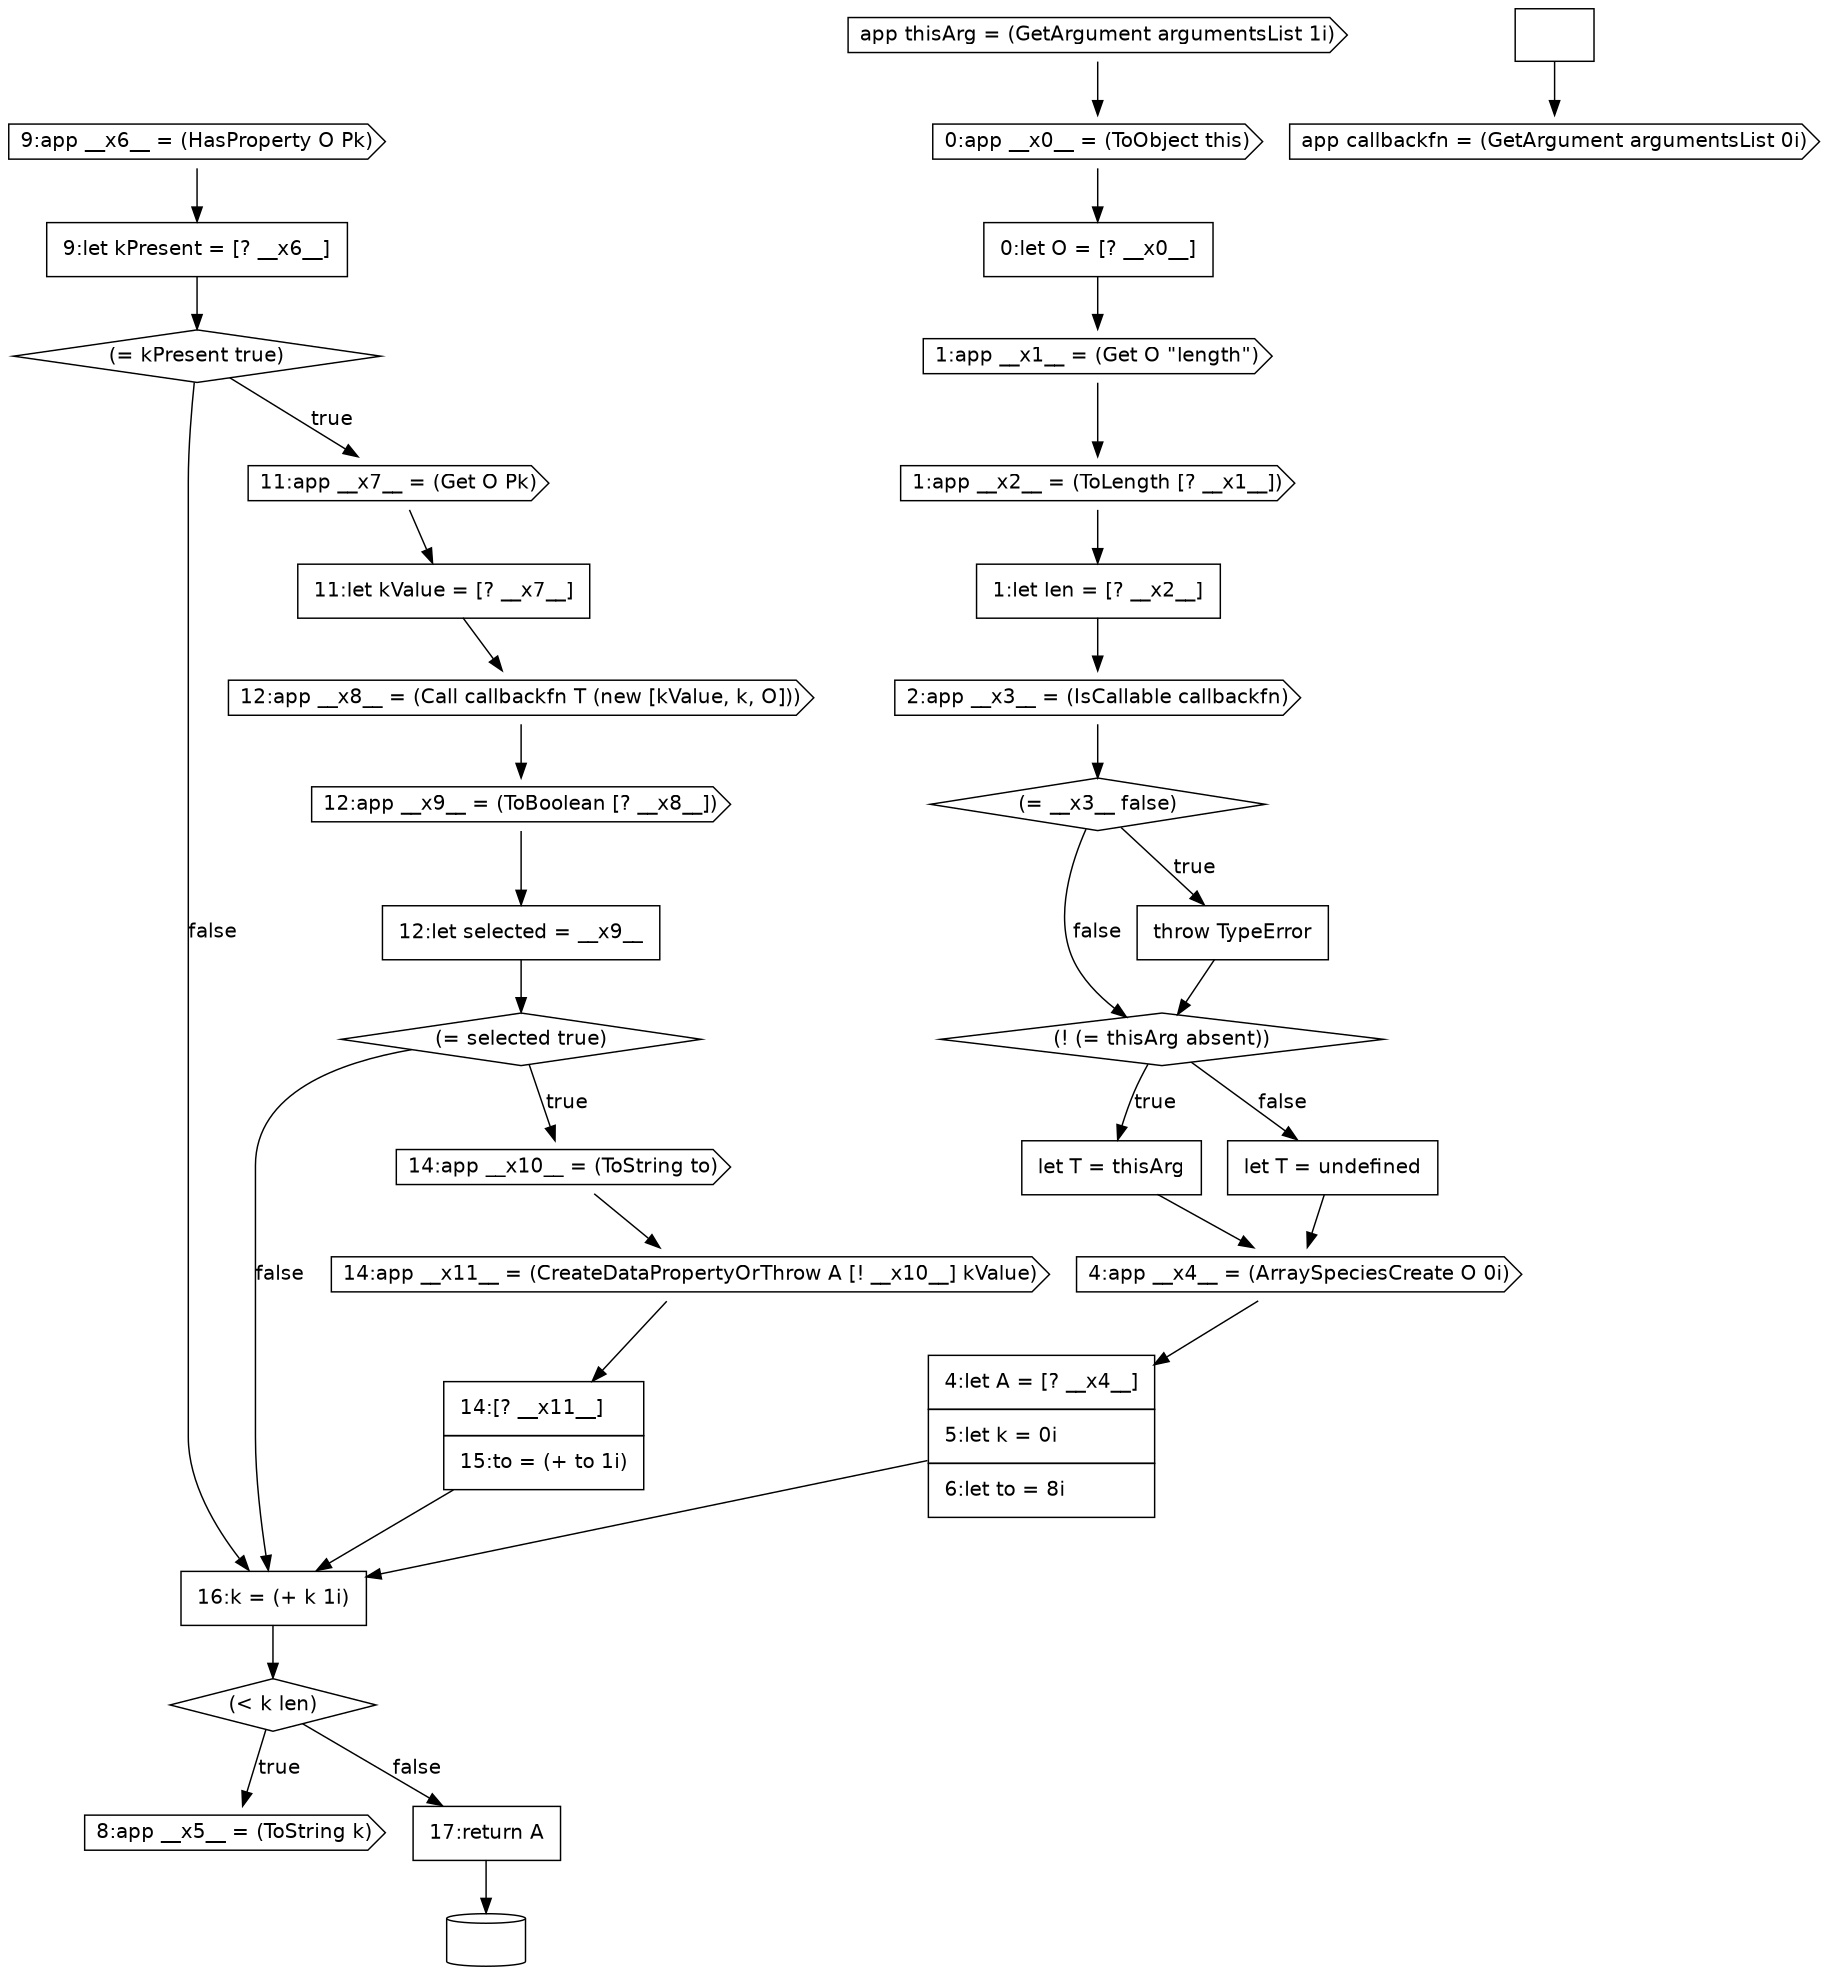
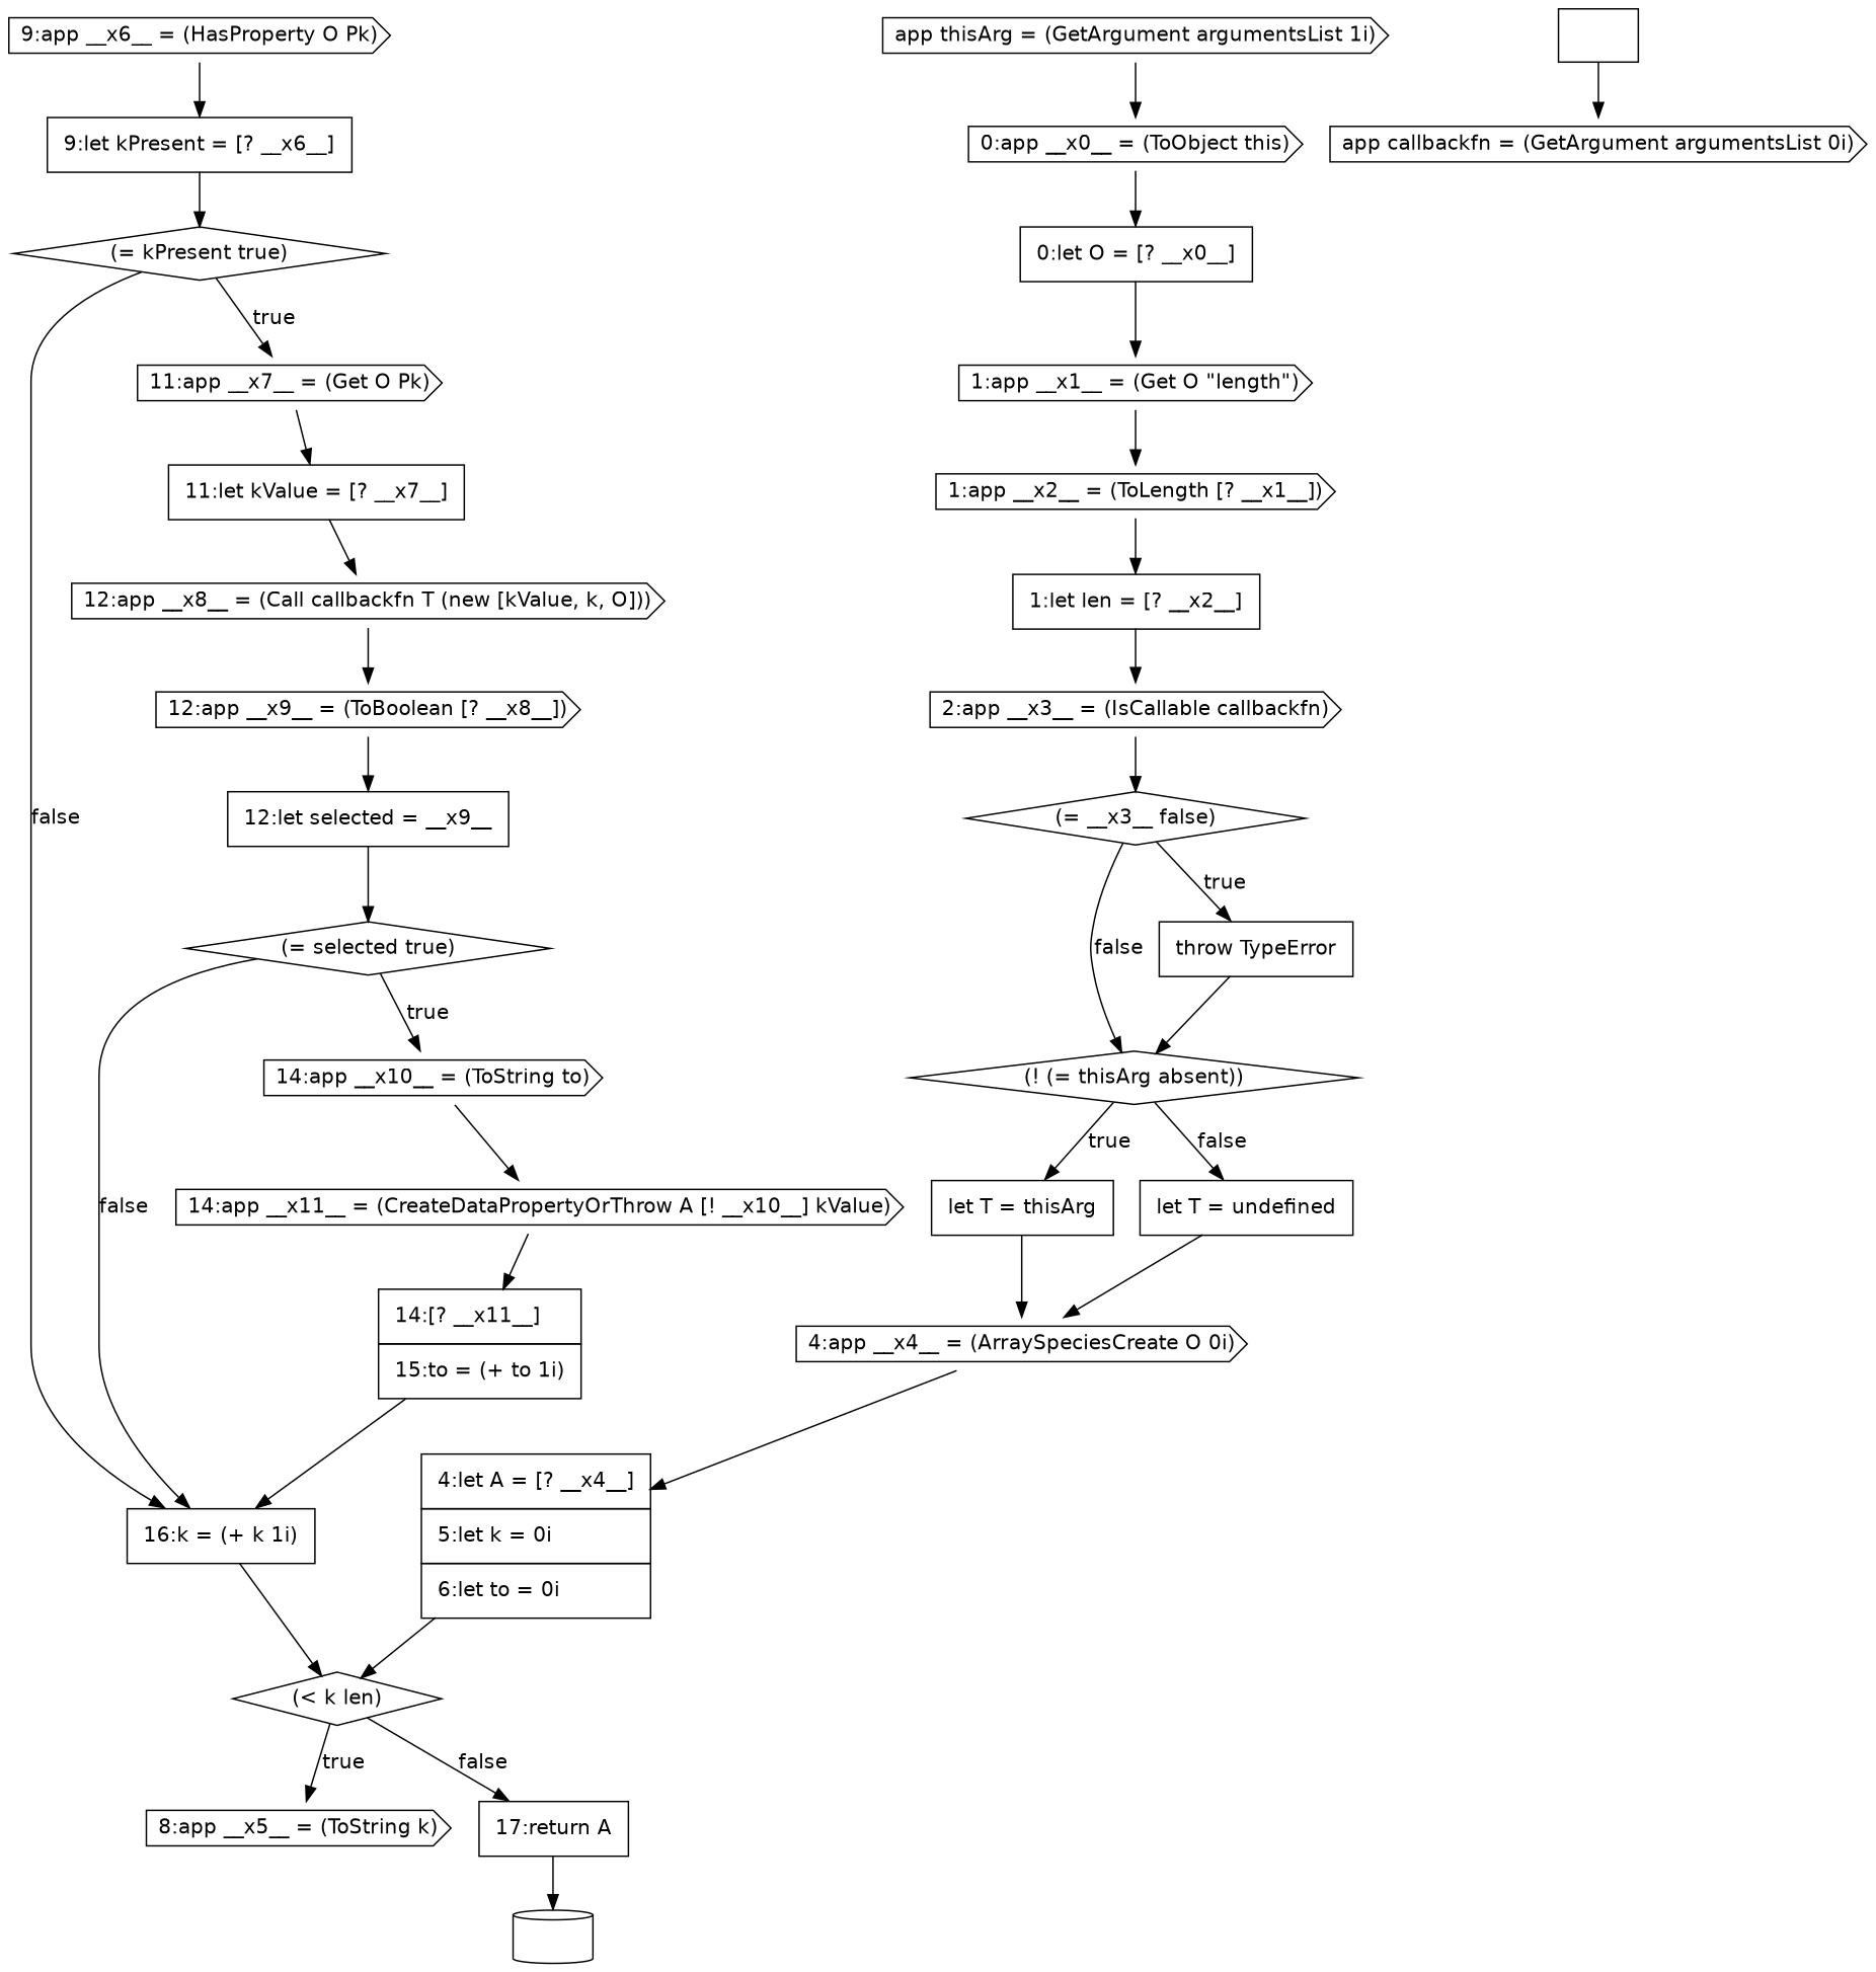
  digraph {
    fontname="DejaVu Sans"
    node [color=black fillcolor=white fontname="DejaVu Sans" shape=cds style=filled]
    edge [color=black fontname="DejaVu Sans"]
    n1 [label=<<font color="black">8:app __x5__ = (ToString k)</font>>]
    n2 [label=<<font color="black">12:app __x8__ = (Call callbackfn T (new [kValue, k, O]))</font>>]
    n3 [label=<<font color="black">12:app __x9__ = (ToBoolean [? __x8__])</font>>]
    n4 [label=<<font color="black">     <table border="0" cellborder="1" cellspacing="0" cellpadding="10">       <tr><td align="left">12:let selected = __x9__</td></tr>     </table>   </font>> margin=0 shape=none]
    n5 [label=<<font color="black">     <table border="0" cellborder="1" cellspacing="0" cellpadding="10">       <tr><td align="left">0:let O = [? __x0__]</td></tr>     </table>   </font>> margin=0 shape=none]
    n6 [label=<<font color="black">1:app __x1__ = (Get O &quot;length&quot;)</font>>]
    n7 [label=<<font color="black">1:app __x2__ = (ToLength [? __x1__])</font>>]
    n8 [label=<<font color="black">(! (= thisArg absent))</font>> shape=diamond]
    n9 [label=<<font color="black">     <table border="0" cellborder="1" cellspacing="0" cellpadding="10">       <tr><td align="left">let T = thisArg</td></tr>     </table>   </font>> margin=0 shape=none]
    n10 [label=<<font color="black">     <table border="0" cellborder="1" cellspacing="0" cellpadding="10">       <tr><td align="left">let T = undefined</td></tr>     </table>   </font>> margin=0 shape=none]
    n11 [label=<<font color="black">4:app __x4__ = (ArraySpeciesCreate O 0i)</font>>]
    n12 [label=<<font color="black">14:app __x11__ = (CreateDataPropertyOrThrow A [! __x10__] kValue)</font>>]
    n13 [label=<<font color="black">     <table border="0" cellborder="1" cellspacing="0" cellpadding="10">       <tr><td align="left">14:[? __x11__]</td></tr>       <tr><td align="left">15:to = (+ to 1i)</td></tr>     </table>   </font>> margin=0 shape=none]
    n14 [label=<<font color="black">     <table border="0" cellborder="1" cellspacing="0" cellpadding="10">       <tr><td align="left">16:k = (+ k 1i)</td></tr>     </table>   </font>> margin=0 shape=none]
    n15 [label=<<font color="black">(&lt; k len)</font>> shape=diamond]
    n16 [label=<<font color="black">     <table border="0" cellborder="1" cellspacing="0" cellpadding="10">       <tr><td align="left">17:return A</td></tr>     </table>   </font>> margin=0 shape=none]
    n17 [label=" " shape=cylinder]
    n18 [label=<<font color="black">0:app __x0__ = (ToObject this)</font>>]
    n19 [label=<<font color="black">     <table border="0" cellborder="1" cellspacing="0" cellpadding="10">       <tr><td align="left">9:let kPresent = [? __x6__]</td></tr>     </table>   </font>> margin=0 shape=none]
    n20 [label=<<font color="black">(= kPresent true)</font>> shape=diamond]
    n21 [label=<<font color="black">11:app __x7__ = (Get O Pk)</font>>]
-   n22 [label=<<font color="black">     <table border="0" cellborder="1" cellspacing="0" cellpadding="10">       <tr><td align="left">4:let A = [? __x4__]</td></tr>       <tr><td align="left">5:let k = 0i</td></tr>       <tr><td align="left">6:let to = 8i</td></tr>     </table>   </font>> margin=0 shape=none]
+   n22 [label=<<font color="black">     <table border="0" cellborder="1" cellspacing="0" cellpadding="10">       <tr><td align="left">4:let A = [? __x4__]</td></tr>       <tr><td align="left">5:let k = 0i</td></tr>       <tr><td align="left">6:let to = 0i</td></tr>     </table>   </font>> margin=0 shape=none]
    n23 [label=<<font color="black">9:app __x6__ = (HasProperty O Pk)</font>>]
    n24 [label=<<font color="black">     <table border="0" cellborder="1" cellspacing="0" cellpadding="10">       <tr><td align="left">1:let len = [? __x2__]</td></tr>     </table>   </font>> margin=0 shape=none]
    n25 [label=<<font color="black">2:app __x3__ = (IsCallable callbackfn)</font>>]
    n26 [label=<<font color="black">     <table border="0" cellborder="1" cellspacing="0" cellpadding="10">       <tr><td align="left">11:let kValue = [? __x7__]</td></tr>     </table>   </font>> margin=0 shape=none]
    n27 [label=<<font color="black">app callbackfn = (GetArgument argumentsList 0i)</font>>]
    n28 [label=<<font color="black">app thisArg = (GetArgument argumentsList 1i)</font>>]
    n29 [label=<<font color="black">(= selected true)</font>> shape=diamond]
    n30 [label=<<font color="black">(= __x3__ false)</font>> shape=diamond]
    n31 [label=<<font color="black">     <table border="0" cellborder="1" cellspacing="0" cellpadding="10">       <tr><td align="left">throw TypeError</td></tr>     </table>   </font>> margin=0 shape=none]
    n32 [label=" " shape=box]
    n33 [label=<<font color="black">14:app __x10__ = (ToString to)</font>>]
    n2 -> n3
    n3 -> n4
    n4 -> n29
    n5 -> n6
    n6 -> n7
    n7 -> n24
    n8 -> n9 [label=<<font color="black">true</font>>]
    n8 -> n10 [label=<<font color="black">false</font>>]
    n9 -> n11
    n10 -> n11
    n11 -> n22
    n12 -> n13
    n13 -> n14
    n14 -> n15
    n15 -> n1 [label=<<font color="black">true</font>>]
    n15 -> n16 [label=<<font color="black">false</font>>]
    n16 -> n17
    n18 -> n5
    n19 -> n20
    n20 -> n14 [label=<<font color="black">false</font>>]
    n20 -> n21 [label=<<font color="black">true</font>>]
    n21 -> n26
-   n22 -> n14
+   n22 -> n15
    n23 -> n19
    n24 -> n25
    n25 -> n30
    n26 -> n2
    n28 -> n18
    n29 -> n14 [label=<<font color="black">false</font>>]
    n29 -> n33 [label=<<font color="black">true</font>>]
    n30 -> n8 [label=<<font color="black">false</font>>]
    n30 -> n31 [label=<<font color="black">true</font>>]
    n31 -> n8
    n32 -> n27
    n33 -> n12
  }
